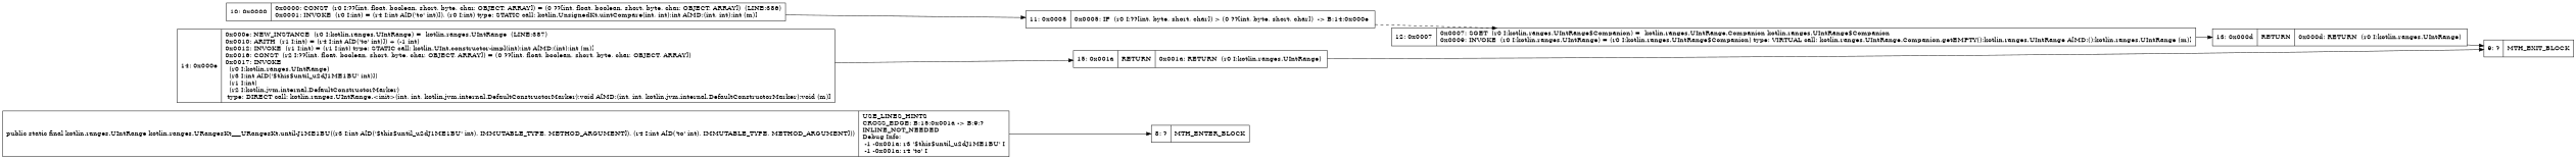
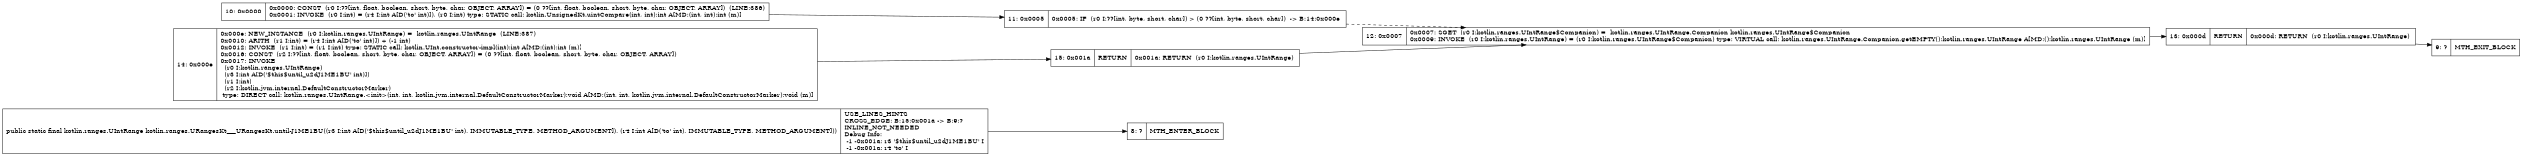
  digraph {
    rankdir=LR
    node [shape=record]
    n1 [label="{8\:\ ?|MTH_ENTER_BLOCK\l}"]
    n2 [label="{10\:\ 0x0000|0x0000: CONST  (r0 I:??[int, float, boolean, short, byte, char, OBJECT, ARRAY]) = (0 ??[int, float, boolean, short, byte, char, OBJECT, ARRAY])  (LINE:386)\l0x0001: INVOKE  (r0 I:int) = (r4 I:int A[D('to' int)]), (r0 I:int) type: STATIC call: kotlin.UnsignedKt.uintCompare(int, int):int A[MD:(int, int):int (m)]\l}"]
    n3 [label="{11\:\ 0x0005|0x0005: IF  (r0 I:??[int, byte, short, char]) \> (0 ??[int, byte, short, char])  \-\> B:14:0x000e \l}"]
    n4 [label="{12\:\ 0x0007|0x0007: SGET  (r0 I:kotlin.ranges.UIntRange$Companion) =  kotlin.ranges.UIntRange.Companion kotlin.ranges.UIntRange$Companion \l0x0009: INVOKE  (r0 I:kotlin.ranges.UIntRange) = (r0 I:kotlin.ranges.UIntRange$Companion) type: VIRTUAL call: kotlin.ranges.UIntRange.Companion.getEMPTY():kotlin.ranges.UIntRange A[MD:():kotlin.ranges.UIntRange (m)]\l}"]
    n5 [label="{13\:\ 0x000d|RETURN\l|0x000d: RETURN  (r0 I:kotlin.ranges.UIntRange) \l}"]
    n6 [label="{14\:\ 0x000e|0x000e: NEW_INSTANCE  (r0 I:kotlin.ranges.UIntRange) =  kotlin.ranges.UIntRange  (LINE:387)\l0x0010: ARITH  (r1 I:int) = (r4 I:int A[D('to' int)]) + (\-1 int) \l0x0012: INVOKE  (r1 I:int) = (r1 I:int) type: STATIC call: kotlin.UInt.constructor\-impl(int):int A[MD:(int):int (m)]\l0x0016: CONST  (r2 I:??[int, float, boolean, short, byte, char, OBJECT, ARRAY]) = (0 ??[int, float, boolean, short, byte, char, OBJECT, ARRAY]) \l0x0017: INVOKE  \l  (r0 I:kotlin.ranges.UIntRange)\l  (r3 I:int A[D('$this$until_u2dJ1ME1BU' int)])\l  (r1 I:int)\l  (r2 I:kotlin.jvm.internal.DefaultConstructorMarker)\l type: DIRECT call: kotlin.ranges.UIntRange.\<init\>(int, int, kotlin.jvm.internal.DefaultConstructorMarker):void A[MD:(int, int, kotlin.jvm.internal.DefaultConstructorMarker):void (m)]\l}"]
    n7 [label="{15\:\ 0x001a|RETURN\l|0x001a: RETURN  (r0 I:kotlin.ranges.UIntRange) \l}"]
    n8 [label="{9\:\ ?|MTH_EXIT_BLOCK\l}"]
    n9 [label="{public static final kotlin.ranges.UIntRange kotlin.ranges.URangesKt___URangesKt.until\-J1ME1BU((r3 I:int A[D('$this$until_u2dJ1ME1BU' int), IMMUTABLE_TYPE, METHOD_ARGUMENT]), (r4 I:int A[D('to' int), IMMUTABLE_TYPE, METHOD_ARGUMENT]))  | USE_LINES_HINTS\lCROSS_EDGE: B:15:0x001a \-\> B:9:?\lINLINE_NOT_NEEDED\lDebug Info:\l  \-1 \-0x001a: r3 '$this$until_u2dJ1ME1BU' I\l  \-1 \-0x001a: r4 'to' I\l}"]
    n2 -> n3
    n3 -> n4 [style=dashed]
    n4 -> n5
    n5 -> n8
    n6 -> n7
-   n7 -> n8
+   n7 -> n4
    n9 -> n1
  }
